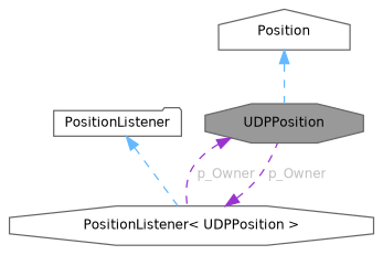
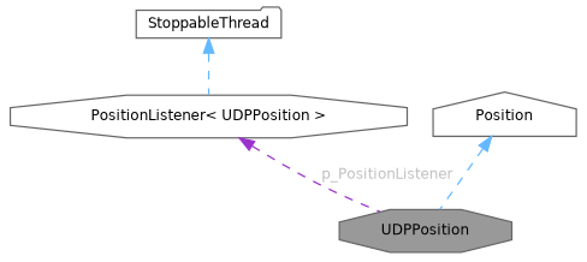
  digraph {
    node [color=gray40 fillcolor=white fontname=Helvetica fontsize=10 shape=octagon style=filled]
    edge [color=darkorchid3 dir=back fontname=Helvetica fontsize=10 labelfontname=Helvetica labelfontsize=10 style=dashed]
    n1 [fillcolor=grey60 fontcolor=black height=0.2 label=UDPPosition width=0.4]
    n2 [height=0.2 label="PositionListener\< UDPPosition \>" width=0.4]
    n3 [height=0.2 label=Position shape=house width=0.4]
-   n4 [height=0.2 label=PositionListener shape=folder width=0.4]
-   n1 -> n2 [fontcolor=grey label=" p_Owner"]
-   n2 -> n1 [fontcolor=grey label=" p_Owner"]
+   n4 [height=0.2 label=StoppableThread shape=folder width=0.4]
+   n2 -> n1 [fontcolor=grey label=" p_PositionListener"]
    n3 -> n1 [color=steelblue1]
    n4 -> n2 [color=steelblue1]
  }
